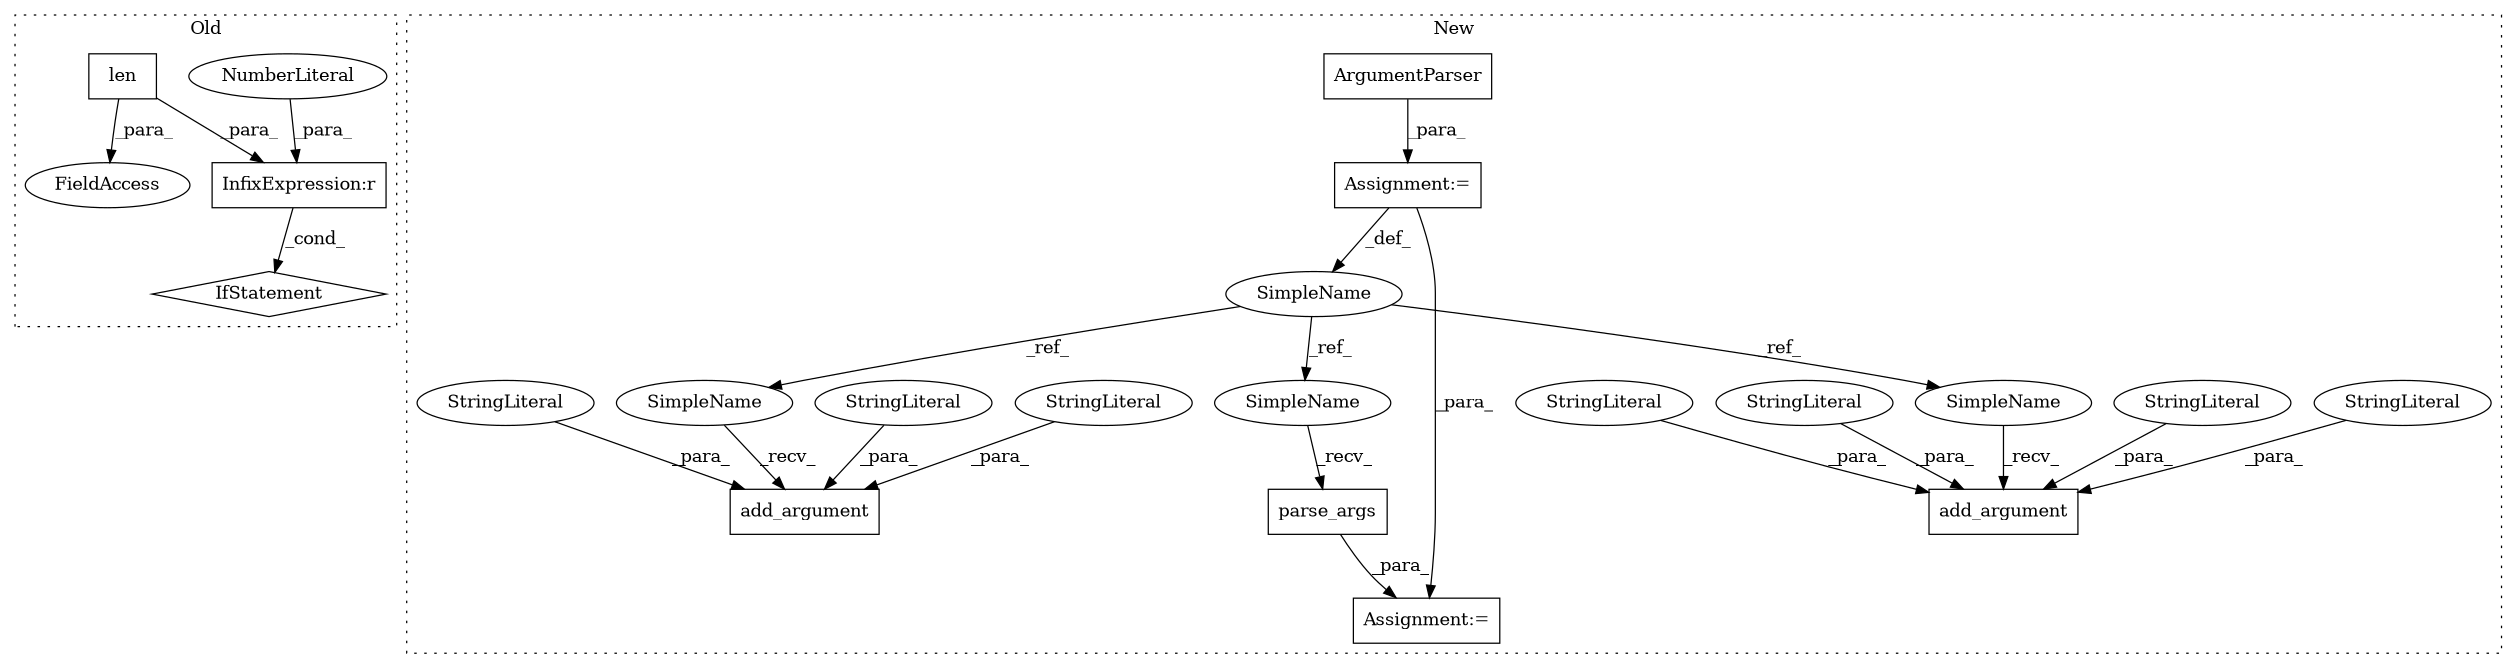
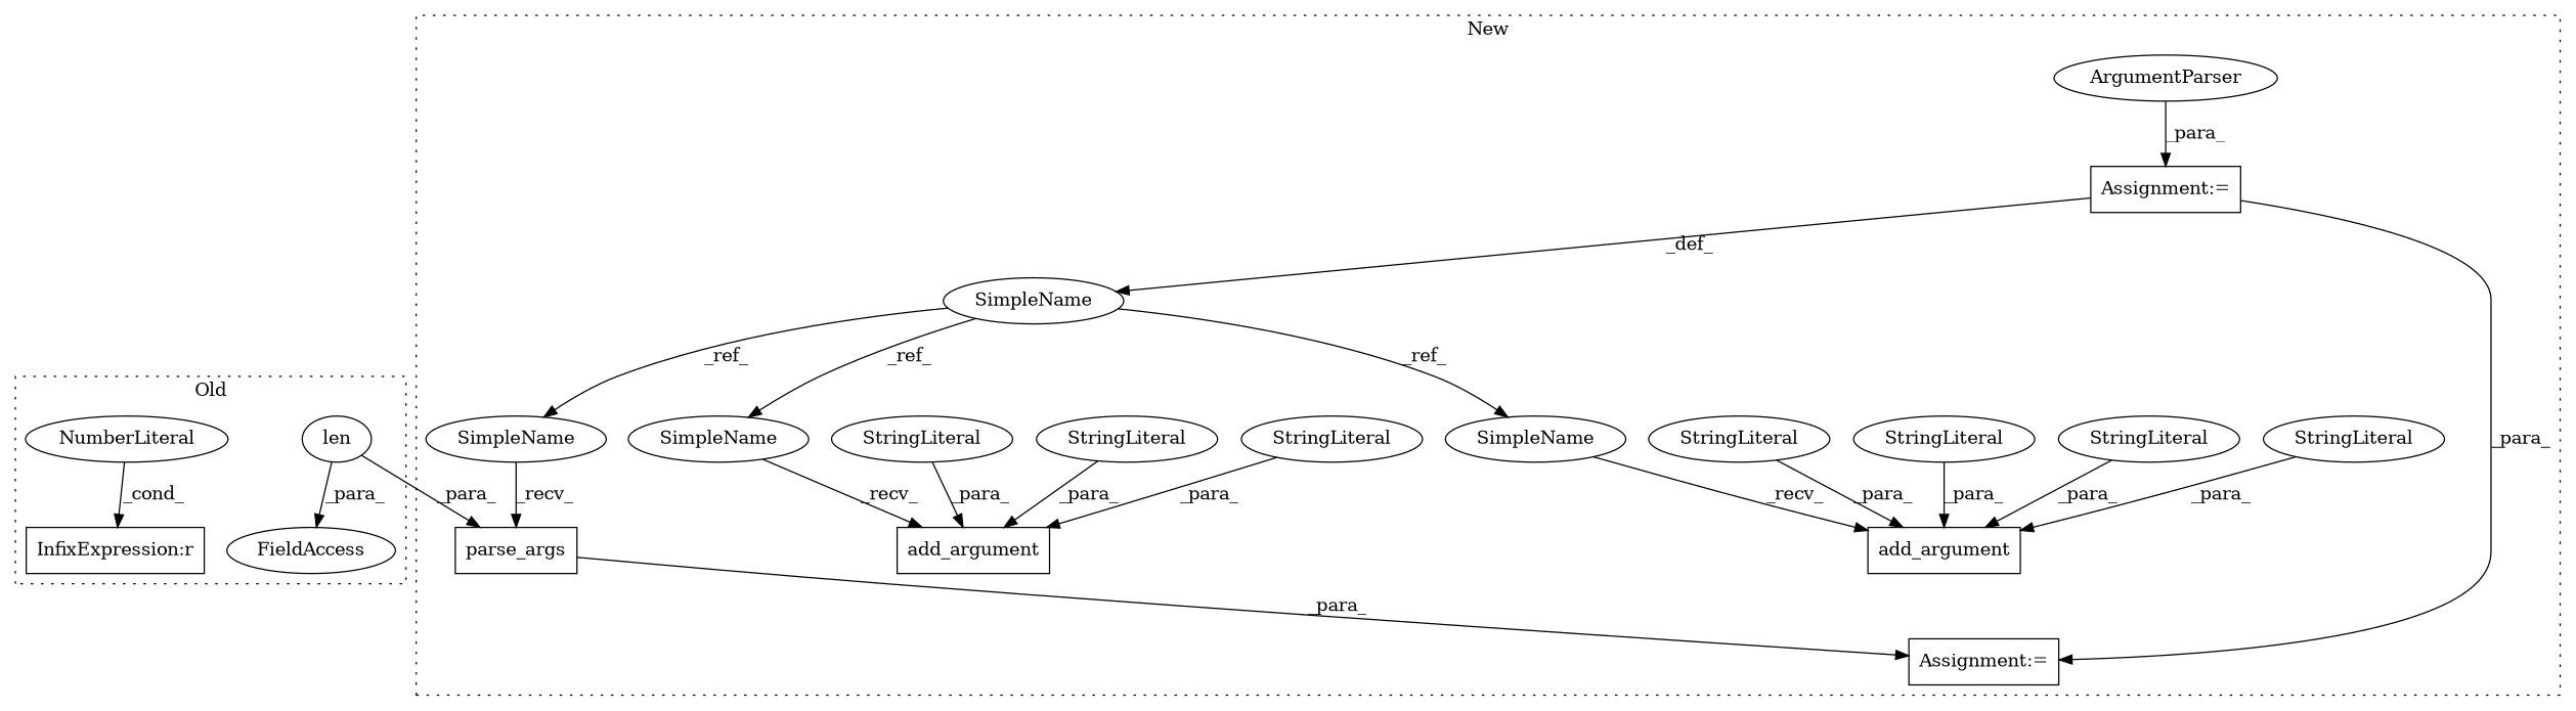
  digraph {
    node [a=45 l=6 shape=ellipse]
-   n1 [a=25 l="4,2" label=IfStatement s="1598,1619" shape=diamond]
    n2 [a=27 l=3 label="InfixExpression:r" s=1615 shape=box]
    n3 [a=34 l=1 label=NumberLiteral s=1618]
-   n4 [a=32 l="4,1" label=len s="1602,1614" shape=box]
+   n4 [a=32 l="4,1" label=len s="1602,1614"]
    n5 [a=22 l=8 label=FieldAccess s=1606]
    n6 [a=32 l="13,1" label=add_argument s="2304,2380" shape=box]
    n7 [l=43 label=StringLiteral s=2337]
    n8 [l=7 label=StringLiteral s=2322]
    n9 [label=StringLiteral s=2330]
-   n10 [a=32 l="15,1" label=ArgumentParser s="2230,2288" shape=box]
+   n10 [a=32 l="15,1" label=ArgumentParser s="2230,2288"]
    n11 [a=7 l=1 label="Assignment:=" s=2220 shape=box]
    n12 [a=32 l="11,1" label=parse_args s="2667,2705" shape=box]
    n13 [a=7 l=1 label="Assignment:=" s=3022 shape=box]
    n14 [a=32 l="13,1" label=add_argument s="2396,2484" shape=box]
    n15 [l=4 label=StringLiteral s=2409]
    n16 [l=45 label=StringLiteral s=2439]
    n17 [a=42 label=SimpleName s=2214]
    n18 [l=4 label=StringLiteral s=2317]
    n19 [l=8 label=StringLiteral s=2422]
    n20 [a=42 label=SimpleName s=2660]
    n21 [a=42 label=SimpleName s=2389]
    n22 [a=42 label=SimpleName s=2297]
    subgraph cluster_1 {
      label=Old
      style=dotted
-     n1
      n2
      n3
      n4
      n5
    }
    subgraph cluster_2 {
      label=New
      style=dotted
      n6
      n7
      n8
      n9
      n10
      n11
      n12
      n13
      n14
      n15
      n16
      n17
      n18
      n19
      n20
      n21
      n22
    }
-   n2 -> n1 [label=_cond_]
-   n3 -> n2 [label=_para_]
-   n4 -> n2 [label=_para_]
+   n3 -> n2 [label=_cond_]
+   n4 -> n12 [label=_para_]
    n4 -> n5 [label=_para_]
    n7 -> n6 [label=_para_]
    n8 -> n6 [label=_para_]
    n9 -> n6 [label=_para_]
    n10 -> n11 [label=_para_]
    n11 -> n13 [label=_para_]
    n11 -> n17 [label=_def_]
    n12 -> n13 [label=_para_]
    n15 -> n14 [label=_para_]
    n16 -> n14 [label=_para_]
    n17 -> n20 [label=_ref_]
    n17 -> n21 [label=_ref_]
    n17 -> n22 [label=_ref_]
    n18 -> n6 [label=_para_]
    n19 -> n14 [label=_para_]
    n20 -> n12 [label=_recv_]
    n21 -> n14 [label=_recv_]
    n22 -> n6 [label=_recv_]
  }
